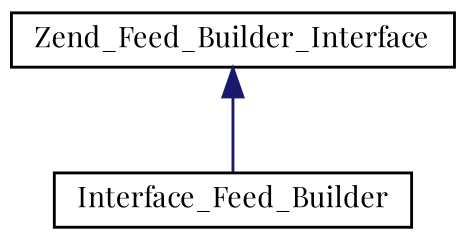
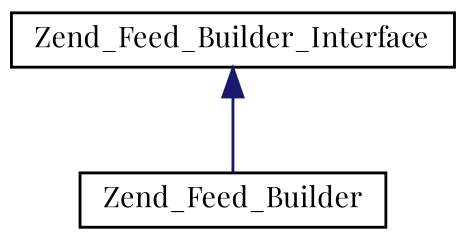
  digraph {
    rankdir=TB
    fontname="Playfair Display"
    node [color=black fillcolor=white fontname="Playfair Display" fontsize=10 shape=record style=filled]
    n1 [height=0.2 label=Zend_Feed_Builder_Interface width=0.4]
-   n2 [height=0.2 label=Interface_Feed_Builder width=0.4]
+   n2 [height=0.2 label=Zend_Feed_Builder width=0.4]
    n1 -> n2 [color=midnightblue dir=back fontname="Playfair Display" fontsize=10 labelfontname=Helvetica labelfontsize=10 style=solid]
  }
